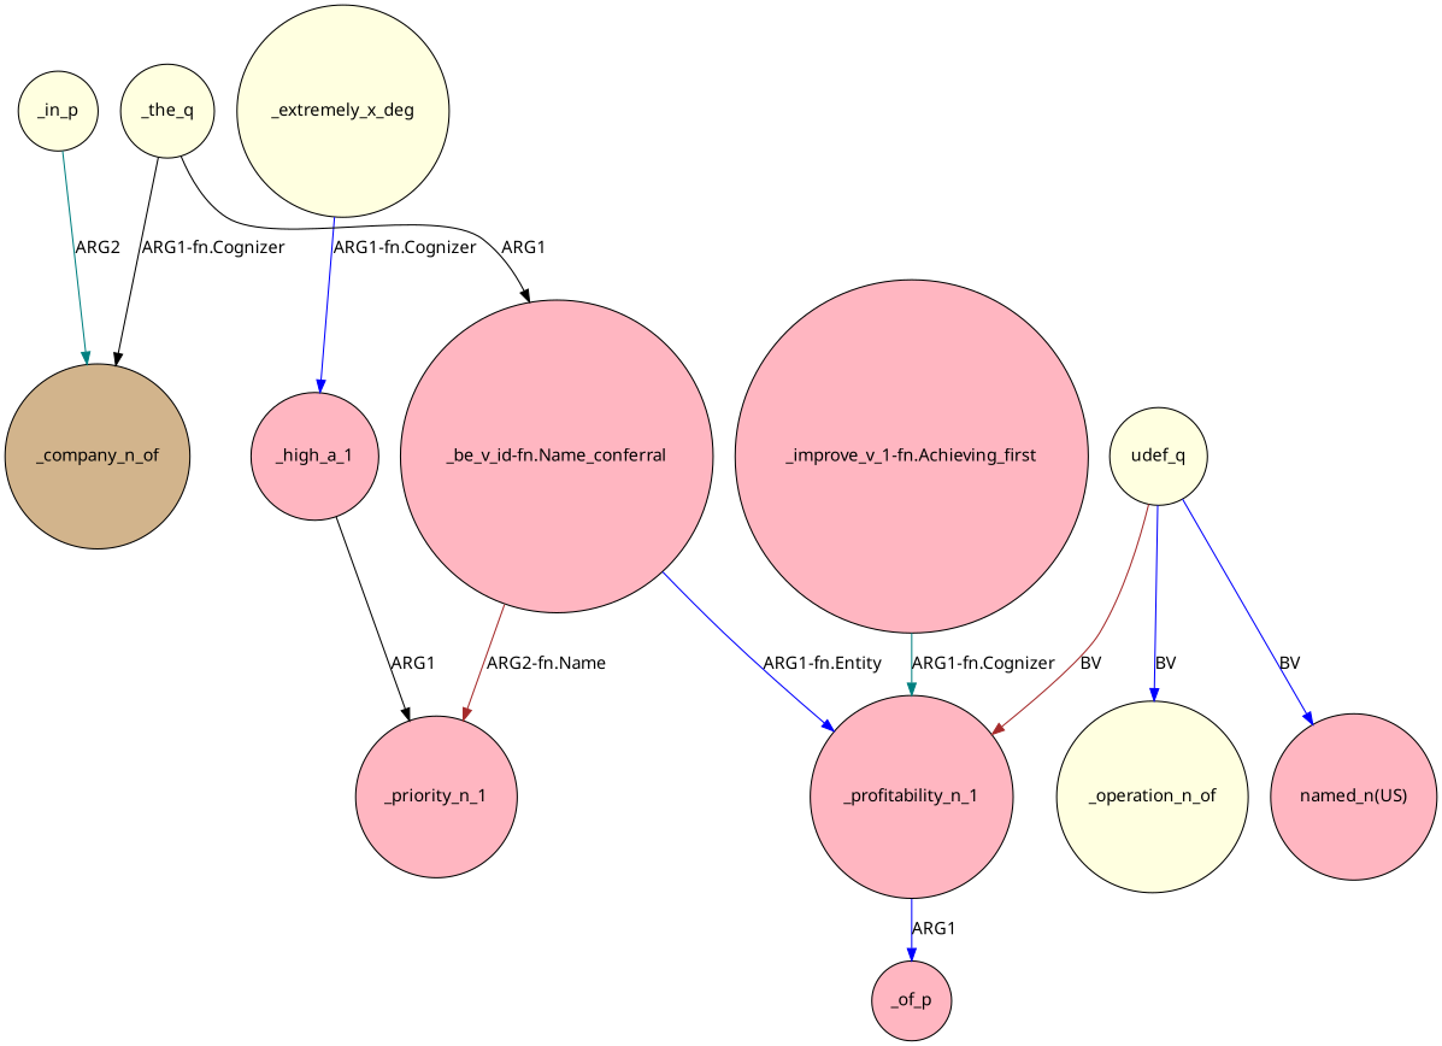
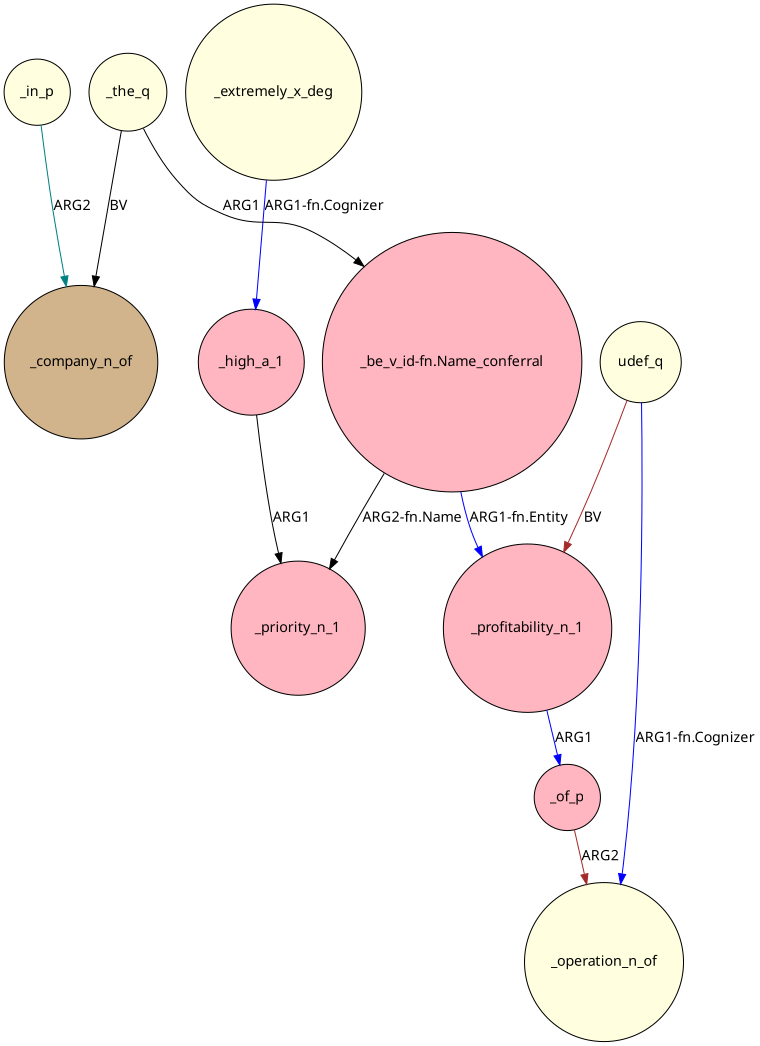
  digraph {
    fontname="Noto Sans"
    node [fillcolor=lightpink fontname="Noto Sans" shape=circle style=filled]
    edge [color=blue fontname="Noto Sans"]
    _in_p [fillcolor=lightyellow]
    _company_n_of [fillcolor=tan]
    "_be_v_id-fn.Name_conferral"
    _priority_n_1
    _profitability_n_1
    _extremely_x_deg [fillcolor=lightyellow]
    _high_a_1
    _operation_n_of [fillcolor=lightyellow]
    _of_p
    udef_q [fillcolor=lightyellow]
-   "named_n(US)"
-   "_improve_v_1-fn.Achieving_first"
    _the_q [fillcolor=lightyellow]
    _in_p -> _company_n_of [color=teal label=ARG2]
-   "_be_v_id-fn.Name_conferral" -> _priority_n_1 [color=brown label="ARG2-fn.Name"]
+   "_be_v_id-fn.Name_conferral" -> _priority_n_1 [color=black label="ARG2-fn.Name"]
    "_be_v_id-fn.Name_conferral" -> _profitability_n_1 [label="ARG1-fn.Entity"]
    _profitability_n_1 -> _of_p [label=ARG1]
    _extremely_x_deg -> _high_a_1 [label="ARG1-fn.Cognizer"]
    _high_a_1 -> _priority_n_1 [color=black label=ARG1]
+   _of_p -> _operation_n_of [color=brown label=ARG2]
    udef_q -> _profitability_n_1 [color=brown label=BV]
-   udef_q -> _operation_n_of [label=BV]
-   udef_q -> "named_n(US)" [label=BV]
-   "_improve_v_1-fn.Achieving_first" -> _profitability_n_1 [color=teal label="ARG1-fn.Cognizer"]
-   _the_q -> _company_n_of [color=black label="ARG1-fn.Cognizer"]
+   udef_q -> _operation_n_of [label="ARG1-fn.Cognizer"]
+   _the_q -> _company_n_of [color=black label=BV]
    _the_q -> "_be_v_id-fn.Name_conferral" [color=black label=ARG1]
  }
